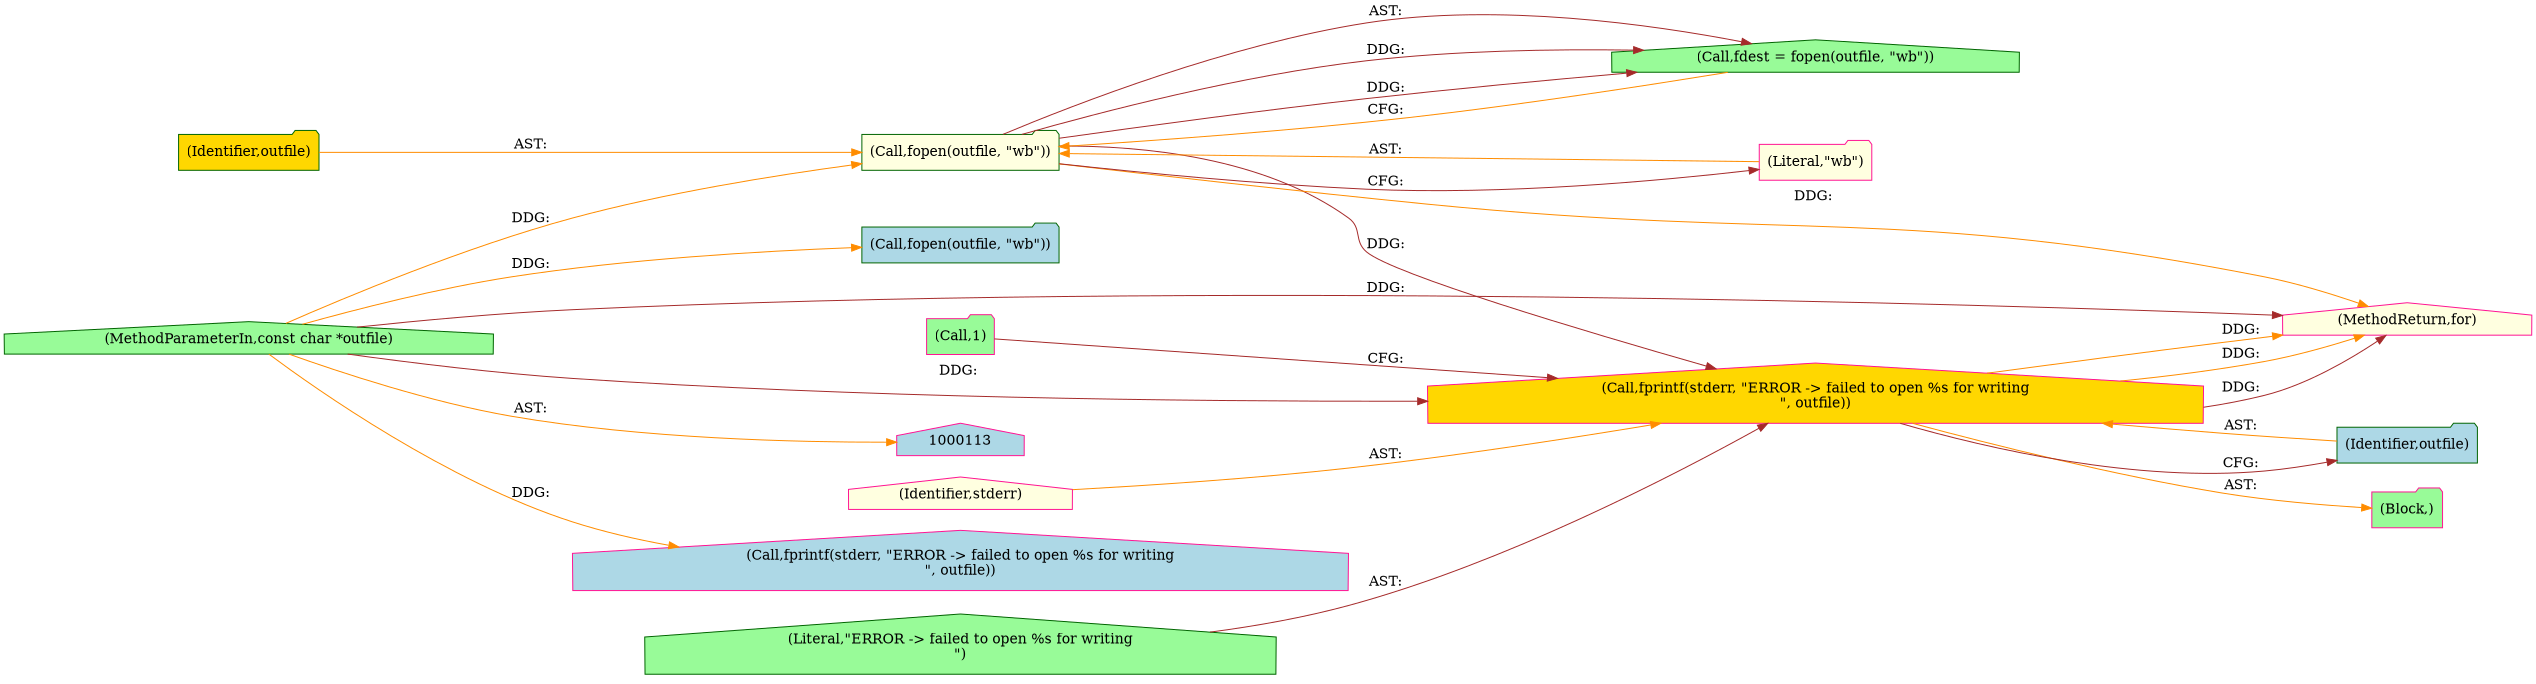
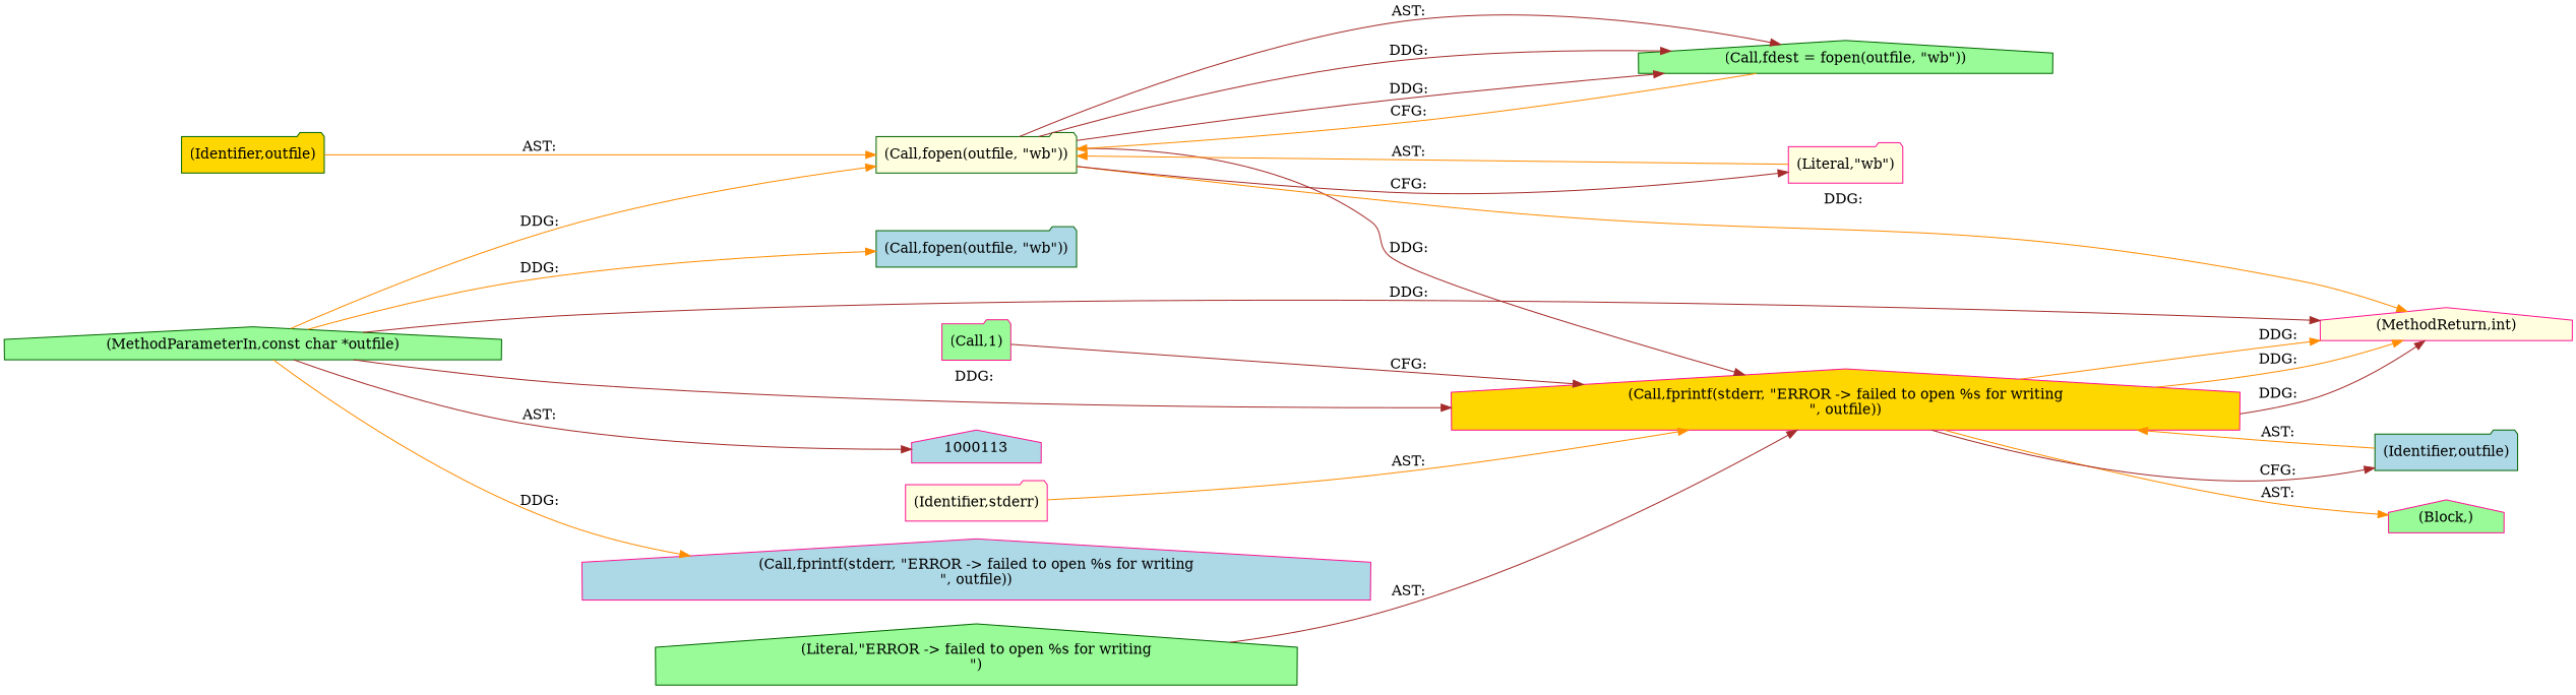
  digraph {
    rankdir=LR
    node [color=deeppink fillcolor=palegreen shape=folder style=filled]
    edge [color=darkorange]
    n1 [fillcolor=gold label="(Call,fprintf(stderr, \"ERROR -> failed to open %s for writing\n\", outfile))" shape=house]
-   n2 [label="(Block,)"]
-   n3 [fillcolor=lightyellow label="(MethodReturn,for)" shape=house]
+   n2 [label="(Block,)" shape=house]
+   n3 [fillcolor=lightyellow label="(MethodReturn,int)" shape=house]
    n4 [color=darkgreen fillcolor=lightblue label="(Identifier,outfile)"]
    n5 [color=darkgreen fillcolor=lightyellow label="(Call,fopen(outfile, \"wb\"))"]
    n6 [fillcolor=lightyellow label="(Literal,\"wb\")"]
    n7 [color=darkgreen label="(Call,fdest = fopen(outfile, \"wb\"))" shape=house]
    n8 [color=darkgreen label="(MethodParameterIn,const char *outfile)" shape=house]
    n9 [color=darkgreen fillcolor=lightblue label="(Call,fopen(outfile, \"wb\"))"]
    n10 [fillcolor=lightblue label="(Call,fprintf(stderr, \"ERROR -> failed to open %s for writing\n\", outfile))" shape=house]
    1000113 [fillcolor=lightblue shape=house]
-   n12 [fillcolor=lightyellow label="(Identifier,stderr)" shape=house]
+   n12 [fillcolor=lightyellow label="(Identifier,stderr)"]
    n13 [label="(Call,1)"]
    n14 [color=darkgreen label="(Literal,\"ERROR -> failed to open %s for writing\n\")" shape=house]
    n15 [color=darkgreen fillcolor=gold label="(Identifier,outfile)"]
    n1 -> n2 [label="AST: "]
    n1 -> n3 [color=brown label="DDG: "]
    n1 -> n3 [label="DDG: "]
    n1 -> n3 [label="DDG: "]
    n1 -> n4 [color=brown label="CFG: "]
    n4 -> n1 [label="AST: "]
    n5 -> n1 [color=brown label="DDG: "]
    n5 -> n3 [label="DDG: "]
    n5 -> n6 [color=brown label="CFG: "]
    n5 -> n7 [color=brown label="AST: "]
    n5 -> n7 [color=brown label="DDG: "]
    n5 -> n7 [color=brown label="DDG: "]
    n6 -> n5 [label="AST: "]
    n7 -> n5 [label="CFG: "]
    n8 -> n1 [color=brown label="DDG: "]
    n8 -> n3 [color=brown label="DDG: "]
    n8 -> n5 [label="DDG: "]
    n8 -> n9 [label="DDG: "]
    n8 -> n10 [label="DDG: "]
-   n8 -> 1000113 [label="AST: "]
+   n8 -> 1000113 [color=brown label="AST: "]
    n12 -> n1 [label="AST: "]
    n13 -> n1 [color=brown label="CFG: "]
    n14 -> n1 [color=brown label="AST: "]
    n15 -> n5 [label="AST: "]
  }
